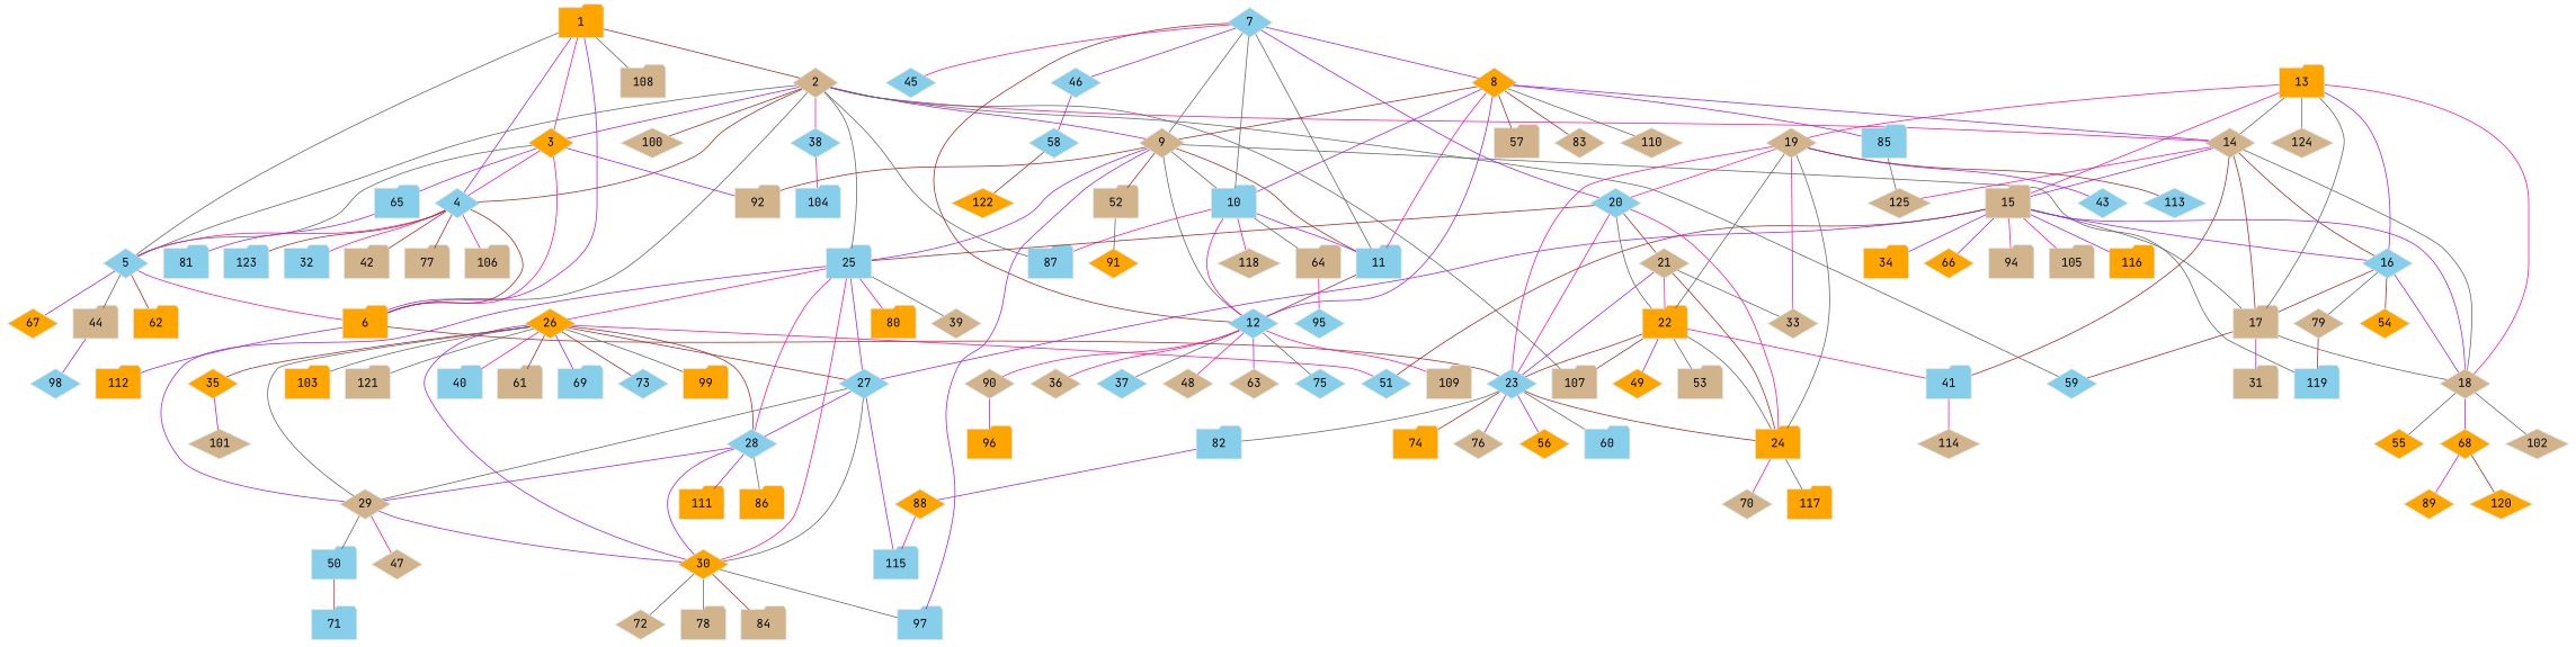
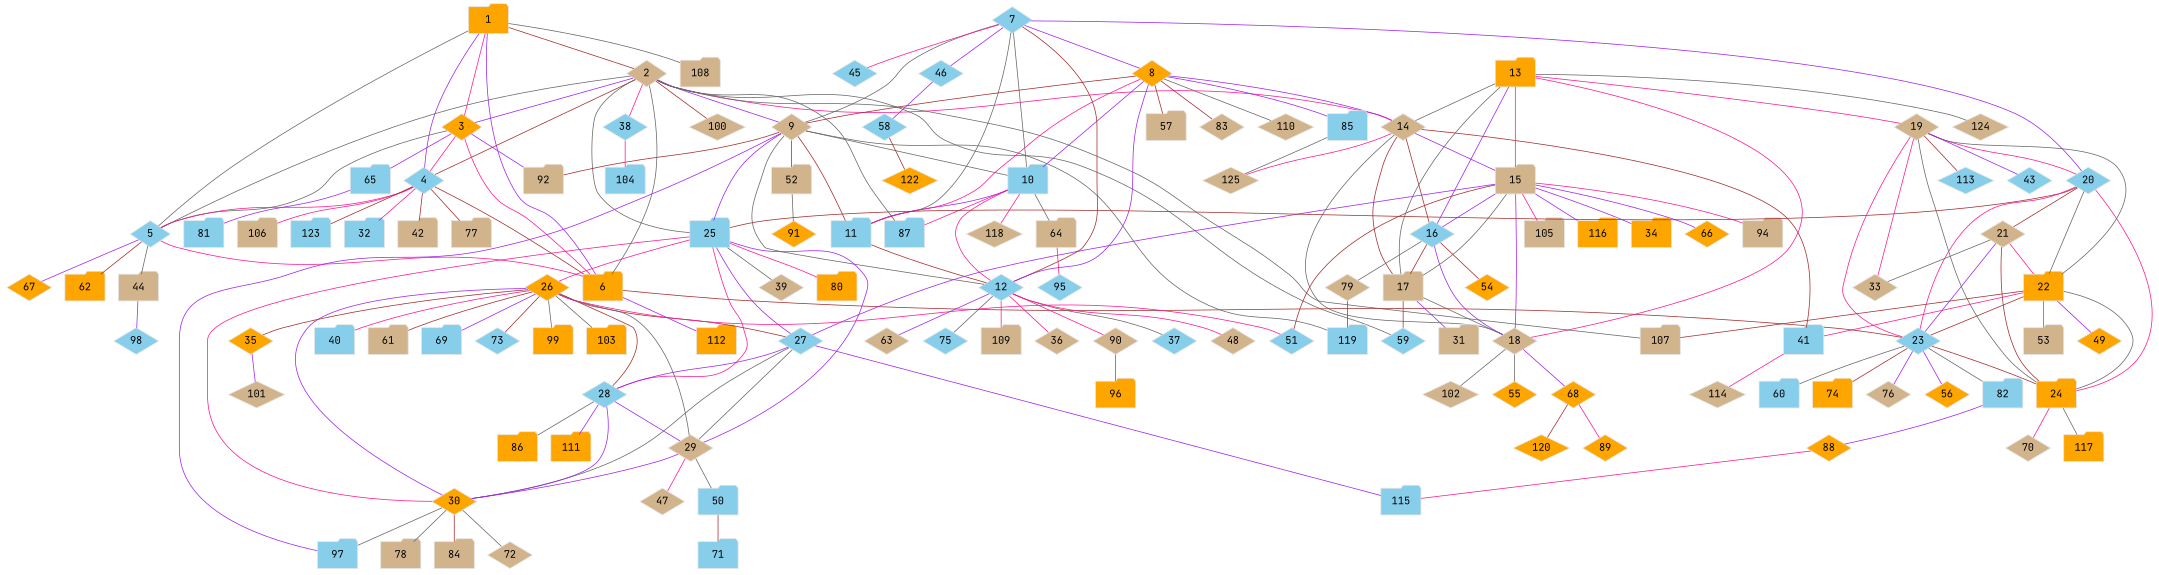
  graph {
    fontname="JetBrains Mono"
    node [color=gray90 fillcolor=tan fontname="JetBrains Mono" shape=diamond style=filled]
    edge [color=gray40 fontname="JetBrains Mono"]
    1 [fillcolor=orange shape=folder]
    2
    3 [fillcolor=orange]
    4 [fillcolor=skyblue]
    5 [fillcolor=skyblue]
    6 [fillcolor=orange shape=folder]
    108 [shape=folder]
    9
    14
    25 [fillcolor=skyblue shape=folder]
    38 [fillcolor=skyblue]
    59 [fillcolor=skyblue]
    87 [fillcolor=skyblue shape=folder]
    100
    107 [shape=folder]
    65 [fillcolor=skyblue shape=folder]
    92 [shape=folder]
    32 [fillcolor=skyblue shape=folder]
    42 [shape=folder]
    77 [shape=folder]
    106 [shape=folder]
    123 [fillcolor=skyblue shape=folder]
    44 [shape=folder]
    62 [fillcolor=orange shape=folder]
    67 [fillcolor=orange]
    23 [fillcolor=skyblue]
    112 [fillcolor=orange shape=folder]
    10 [fillcolor=skyblue shape=folder]
    11 [fillcolor=skyblue shape=folder]
    12 [fillcolor=skyblue]
    52 [shape=folder]
    97 [fillcolor=skyblue shape=folder]
    119 [fillcolor=skyblue shape=folder]
    15 [shape=folder]
    16 [fillcolor=skyblue]
    17 [shape=folder]
    18
    41 [fillcolor=skyblue shape=folder]
    125
    27 [fillcolor=skyblue]
    26 [fillcolor=orange]
    28 [fillcolor=skyblue]
    29
    30 [fillcolor=orange]
    39
    80 [fillcolor=orange shape=folder]
    104 [fillcolor=skyblue shape=folder]
    81 [fillcolor=skyblue shape=folder]
    98 [fillcolor=skyblue]
    24 [fillcolor=orange shape=folder]
    56 [fillcolor=orange]
    60 [fillcolor=skyblue shape=folder]
    74 [fillcolor=orange shape=folder]
    76
    82 [fillcolor=skyblue shape=folder]
    7 [fillcolor=skyblue]
    8 [fillcolor=orange]
    20 [fillcolor=skyblue]
    45 [fillcolor=skyblue]
    46 [fillcolor=skyblue]
    57 [shape=folder]
    83
    85 [fillcolor=skyblue shape=folder]
    110
    64 [shape=folder]
    118
    36
    37 [fillcolor=skyblue]
    48
    63
    75 [fillcolor=skyblue]
    90
    109 [shape=folder]
    21
    22 [fillcolor=orange shape=folder]
    58 [fillcolor=skyblue]
    91 [fillcolor=orange]
    95 [fillcolor=skyblue]
    96 [fillcolor=orange shape=folder]
    13 [fillcolor=orange shape=folder]
    19
    124
    34 [fillcolor=orange shape=folder]
    51 [fillcolor=skyblue]
    66 [fillcolor=orange]
    94 [shape=folder]
    105 [shape=folder]
    116 [fillcolor=orange shape=folder]
    54 [fillcolor=orange]
    79
    31 [shape=folder]
    55 [fillcolor=orange]
    68 [fillcolor=orange]
    102
    43 [fillcolor=skyblue]
    113 [fillcolor=skyblue]
    33
    114
    115 [fillcolor=skyblue shape=folder]
    89 [fillcolor=orange]
    120 [fillcolor=orange]
    49 [fillcolor=orange]
    53 [shape=folder]
    70
    117 [fillcolor=orange shape=folder]
    88 [fillcolor=orange]
    35 [fillcolor=orange]
    40 [fillcolor=skyblue shape=folder]
    61 [shape=folder]
    69 [fillcolor=skyblue shape=folder]
    73 [fillcolor=skyblue]
    99 [fillcolor=orange shape=folder]
    103 [fillcolor=orange shape=folder]
-   121 [shape=folder]
    86 [fillcolor=orange shape=folder]
    111 [fillcolor=orange shape=folder]
    47
    50 [fillcolor=skyblue shape=folder]
    72
    78 [shape=folder]
    84 [shape=folder]
    101
    71 [fillcolor=skyblue shape=folder]
    122 [fillcolor=orange]
    1 -- 2 [color=brown]
    1 -- 3 [color=deeppink]
    1 -- 4 [color=purple]
    1 -- 5
    1 -- 6 [color=purple]
    1 -- 108
    2 -- 3 [color=purple]
    2 -- 4 [color=brown]
    2 -- 5
    2 -- 6
    2 -- 9 [color=purple]
    2 -- 14 [color=deeppink]
    2 -- 25
    2 -- 38 [color=deeppink]
    2 -- 59
    2 -- 87
    2 -- 100 [color=brown]
    2 -- 107
    3 -- 4 [color=deeppink]
    3 -- 5
    3 -- 6 [color=deeppink]
    3 -- 65 [color=purple]
    3 -- 92 [color=purple]
    4 -- 5 [color=deeppink]
    4 -- 6 [color=brown]
    4 -- 32 [color=deeppink]
    4 -- 42 [color=brown]
    4 -- 77 [color=brown]
    4 -- 106 [color=deeppink]
    4 -- 123 [color=brown]
    5 -- 6 [color=deeppink]
    5 -- 44
    5 -- 62 [color=brown]
    5 -- 67 [color=purple]
    6 -- 23 [color=brown]
    6 -- 112 [color=purple]
    9 -- 25 [color=purple]
    9 -- 92 [color=brown]
    9 -- 10
    9 -- 11 [color=brown]
    9 -- 12
    9 -- 52 [color=brown]
    9 -- 97 [color=purple]
    9 -- 119
    14 -- 15 [color=purple]
    14 -- 16 [color=brown]
    14 -- 17 [color=brown]
    14 -- 18
    14 -- 41 [color=brown]
    14 -- 125 [color=deeppink]
    25 -- 27 [color=purple]
    25 -- 26 [color=deeppink]
    25 -- 28 [color=deeppink]
    25 -- 29 [color=purple]
    25 -- 30 [color=deeppink]
    25 -- 39
    25 -- 80 [color=deeppink]
    38 -- 104 [color=deeppink]
    65 -- 81 [color=purple]
    44 -- 98 [color=purple]
    23 -- 24 [color=brown]
    23 -- 56 [color=purple]
    23 -- 60
    23 -- 74 [color=brown]
    23 -- 76 [color=purple]
    23 -- 82
    10 -- 87 [color=deeppink]
    10 -- 11 [color=purple]
    10 -- 12 [color=deeppink]
    10 -- 64
    10 -- 118 [color=deeppink]
    11 -- 12 [color=brown]
    12 -- 36 [color=deeppink]
    12 -- 37
    12 -- 48 [color=deeppink]
    12 -- 63 [color=purple]
    12 -- 75
    12 -- 90 [color=deeppink]
    12 -- 109 [color=deeppink]
    52 -- 91
    15 -- 16 [color=purple]
    15 -- 17
    15 -- 18 [color=purple]
    15 -- 27 [color=purple]
    15 -- 34 [color=purple]
    15 -- 51 [color=brown]
    15 -- 66 [color=purple]
    15 -- 94 [color=deeppink]
    15 -- 105 [color=deeppink]
    15 -- 116 [color=purple]
    16 -- 17 [color=brown]
    16 -- 18 [color=purple]
    16 -- 54 [color=brown]
    16 -- 79
    17 -- 59 [color=brown]
    17 -- 18
    17 -- 31 [color=purple]
    18 -- 55
    18 -- 68 [color=purple]
    18 -- 102
    41 -- 114 [color=deeppink]
    27 -- 28 [color=purple]
    27 -- 29
    27 -- 30
    27 -- 115 [color=purple]
    26 -- 27 [color=brown]
    26 -- 28 [color=brown]
    26 -- 29
    26 -- 30 [color=purple]
    26 -- 51 [color=deeppink]
    26 -- 35 [color=brown]
    26 -- 40 [color=deeppink]
    26 -- 61 [color=brown]
    26 -- 69 [color=purple]
    26 -- 73 [color=brown]
    26 -- 99
    26 -- 103
-   26 -- 121
    28 -- 29 [color=purple]
    28 -- 30 [color=purple]
    28 -- 86
    28 -- 111 [color=purple]
    29 -- 30 [color=purple]
    29 -- 47 [color=deeppink]
    29 -- 50
    30 -- 97
    30 -- 72
    30 -- 78
    30 -- 84 [color=brown]
    24 -- 70 [color=deeppink]
    24 -- 117
    82 -- 88 [color=purple]
    7 -- 9
    7 -- 10
    7 -- 11
    7 -- 12 [color=brown]
    7 -- 8 [color=purple]
    7 -- 20 [color=purple]
    7 -- 45 [color=deeppink]
    7 -- 46 [color=purple]
    8 -- 9 [color=brown]
    8 -- 14 [color=purple]
    8 -- 10 [color=purple]
    8 -- 11 [color=deeppink]
    8 -- 12 [color=purple]
    8 -- 57 [color=brown]
    8 -- 83 [color=brown]
    8 -- 85 [color=purple]
    8 -- 110
    20 -- 25 [color=brown]
    20 -- 23 [color=deeppink]
    20 -- 24 [color=deeppink]
    20 -- 21 [color=brown]
    20 -- 22
    46 -- 58 [color=purple]
    85 -- 125
    64 -- 95 [color=deeppink]
    90 -- 96 [color=purple]
    21 -- 23 [color=purple]
    21 -- 24 [color=brown]
    21 -- 22 [color=deeppink]
    21 -- 33
    22 -- 107 [color=brown]
    22 -- 23 [color=brown]
    22 -- 41 [color=deeppink]
    22 -- 24
    22 -- 49 [color=purple]
    22 -- 53
    58 -- 122 [color=brown]
    13 -- 14
    13 -- 15 [color=deeppink]
    13 -- 16 [color=purple]
    13 -- 17
    13 -- 18 [color=deeppink]
    13 -- 19 [color=deeppink]
    13 -- 124
    19 -- 23 [color=deeppink]
    19 -- 24
    19 -- 20 [color=deeppink]
    19 -- 22
    19 -- 43 [color=purple]
    19 -- 113 [color=brown]
    19 -- 33 [color=deeppink]
    79 -- 119 [color=brown]
    68 -- 89 [color=deeppink]
    68 -- 120 [color=brown]
    88 -- 115 [color=deeppink]
    35 -- 101 [color=purple]
    50 -- 71 [color=brown]
  }
